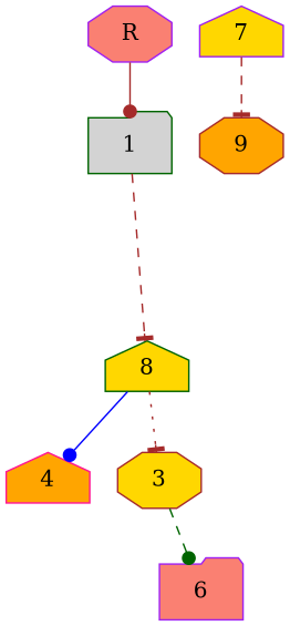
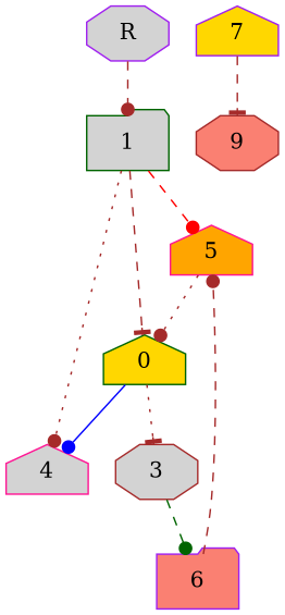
  digraph {
    node [color=purple fillcolor=salmon shape=house style=filled]
    edge [arrowhead=dot color=brown style=dashed]
    1 [color=darkgreen fillcolor=lightgrey shape=folder]
-   4 [color=deeppink fillcolor=orange]
-   8 [color=darkgreen fillcolor=gold]
-   3 [color=brown fillcolor=gold shape=octagon]
+   4 [color=deeppink fillcolor=lightgrey]
+   5 [color=deeppink fillcolor=orange]
+   8 [color=darkgreen fillcolor=gold label=0]
+   3 [color=brown fillcolor=lightgrey shape=octagon]
    6 [shape=folder]
    7 [fillcolor=gold]
-   9 [color=brown fillcolor=orange shape=octagon]
-   R [shape=octagon]
+   9 [color=brown shape=octagon]
+   R [fillcolor=lightgrey shape=octagon]
+   1 -> 4 [style=dotted]
+   1 -> 5 [color=red]
    1 -> 8 [arrowhead=tee]
+   5 -> 8 [style=dotted]
    8 -> 4 [color=blue style=solid]
    8 -> 3 [arrowhead=tee style=dotted]
    3 -> 6 [color=darkgreen]
+   6 -> 5
    7 -> 9 [arrowhead=tee]
-   R -> 1 [style=solid]
+   R -> 1
  }
